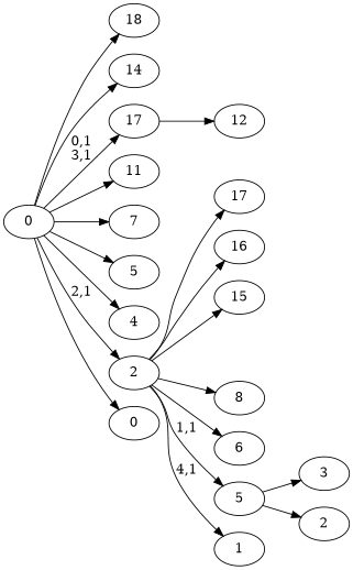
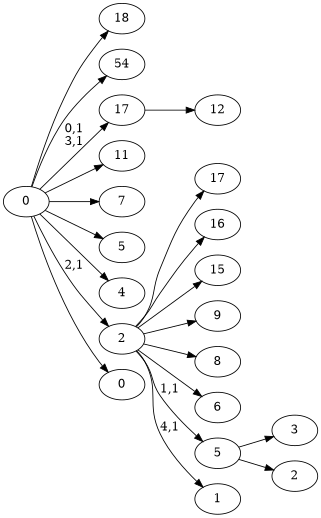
  digraph {
    rankdir=LR
    n1 [label=18]
    n2 [label=17]
    n3 [label=16]
    n4 [label=15]
-   n5 [label=14]
+   n5 [label=54]
    n6 [label=12]
    17
    n8 [label=11]
+   n9 [label=9]
    n10 [label=8]
    n11 [label=7]
    n12 [label=6]
    n13 [label=5]
    n14 [label=4]
    n15 [label=3]
    n16 [label=2]
    5
    n18 [label=1]
    2
    n20 [label=0]
    0
    17 -> n6
    5 -> n15
    5 -> n16
    2 -> n2
    2 -> n3
    2 -> n4
+   2 -> n9
    2 -> n10
    2 -> n12
    2 -> 5 [label="1,1"]
    2 -> n18 [label="4,1"]
    0 -> n1
    0 -> n5
    0 -> 17 [label="0,1\n3,1"]
    0 -> n8
    0 -> n11
    0 -> n13
    0 -> n14
    0 -> 2 [label="2,1"]
    0 -> n20
  }
